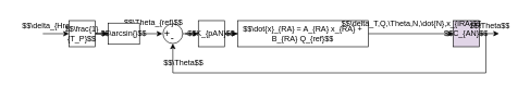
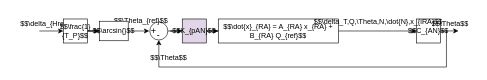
  <mxCell id="0" />
  <mxCell id="1" parent="0" />
  <mxCell id="2" style="edgeStyle=orthogonalEdgeStyle;rounded=0;orthogonalLoop=1;jettySize=auto;html=1;entryX=0;entryY=0.5;entryDx=0;entryDy=0;" parent="1" source="3" target="11" edge="1"><mxGeometry relative="1" as="geometry" /></mxCell>
  <mxCell id="3" value="$$\dot{x}_{RA} = A_{RA} x_{RA} + B_{RA} Q_{ref}$$" style="rounded=0;whiteSpace=wrap;html=1;" parent="1" vertex="1"><mxGeometry x="363" y="31" width="200" height="40" as="geometry" /></mxCell>
  <mxCell id="4" style="edgeStyle=orthogonalEdgeStyle;rounded=0;orthogonalLoop=1;jettySize=auto;html=1;entryX=0;entryY=0.5;entryDx=0;entryDy=0;" parent="1" source="5" target="3" edge="1"><mxGeometry relative="1" as="geometry" /></mxCell>
- <mxCell id="5" value="$$K_{pAN}$$" style="whiteSpace=wrap;html=1;" parent="1" vertex="1"><mxGeometry x="303" y="31" width="40" height="40" as="geometry" /></mxCell>
+ <mxCell id="5" value="$$K_{pAN}$$" style="whiteSpace=wrap;html=1;fillColor=#e1d5e7;" parent="1" vertex="1"><mxGeometry x="303" y="31" width="40" height="40" as="geometry" /></mxCell>
  <mxCell id="6" style="edgeStyle=orthogonalEdgeStyle;rounded=0;orthogonalLoop=1;jettySize=auto;html=1;entryX=0;entryY=0.5;entryDx=0;entryDy=0;" parent="1" source="7" target="5" edge="1"><mxGeometry relative="1" as="geometry" /></mxCell>
  <mxCell id="7" value="&lt;div style=&quot;font-size: 8px;&quot;&gt;&lt;br&gt;&lt;/div&gt;" style="ellipse;whiteSpace=wrap;html=1;aspect=fixed;align=left;" parent="1" vertex="1"><mxGeometry x="249" y="36" width="30" height="30" as="geometry" /></mxCell>
  <mxCell id="8" value="+" style="text;html=1;align=center;verticalAlign=middle;resizable=0;points=[];autosize=1;strokeColor=none;fillColor=none;fontSize=15;" parent="1" vertex="1"><mxGeometry x="240" y="36" width="30" height="30" as="geometry" /></mxCell>
  <mxCell id="9" value="-" style="text;html=1;align=center;verticalAlign=middle;resizable=0;points=[];autosize=1;strokeColor=none;fillColor=none;fontSize=15;" parent="1" vertex="1"><mxGeometry x="248" y="43" width="30" height="30" as="geometry" /></mxCell>
  <mxCell id="10" style="edgeStyle=orthogonalEdgeStyle;rounded=0;orthogonalLoop=1;jettySize=auto;html=1;" parent="1" source="11" edge="1"><mxGeometry relative="1" as="geometry"><mxPoint x="264" y="66" as="targetPoint" /><Array as="points"><mxPoint x="743" y="51" /><mxPoint x="743" y="111" /><mxPoint x="264" y="111" /></Array></mxGeometry></mxCell>
- <mxCell id="11" value="$$C_{AN}$$" style="whiteSpace=wrap;html=1;fillColor=#e1d5e7;" parent="1" vertex="1"><mxGeometry x="693" y="31" width="40" height="40" as="geometry" /></mxCell>
+ <mxCell id="11" value="$$C_{AN}$$" style="whiteSpace=wrap;html=1;" parent="1" vertex="1"><mxGeometry x="693" y="31" width="40" height="40" as="geometry" /></mxCell>
  <mxCell id="12" value="$$\Theta$$" style="text;html=1;align=center;verticalAlign=middle;resizable=0;points=[];autosize=1;strokeColor=none;fillColor=none;" parent="1" vertex="1"><mxGeometry x="240" y="81" width="80" height="30" as="geometry" /></mxCell>
  <mxCell id="13" value="$$\Theta$$" style="text;html=1;align=center;verticalAlign=middle;resizable=0;points=[];autosize=1;strokeColor=none;fillColor=none;" parent="1" vertex="1"><mxGeometry x="709" y="24" width="80" height="30" as="geometry" /></mxCell>
  <mxCell id="14" value="" style="endArrow=classic;html=1;rounded=0;" parent="1" edge="1"><mxGeometry width="50" height="50" relative="1" as="geometry"><mxPoint x="733" y="51" as="sourcePoint" /><mxPoint x="763" y="50.8" as="targetPoint" /></mxGeometry></mxCell>
  <mxCell id="15" value="$$\delta_T,Q,\Theta,N,\dot{N},x_{iRA}$$" style="text;html=1;align=center;verticalAlign=middle;resizable=0;points=[];autosize=1;strokeColor=none;fillColor=none;" parent="1" vertex="1"><mxGeometry x="509" y="21" width="240" height="30" as="geometry" /></mxCell>
  <mxCell id="16" value="" style="endArrow=classic;html=1;rounded=0;exitX=1;exitY=0.5;exitDx=0;exitDy=0;" parent="1" edge="1" source="18"><mxGeometry width="50" height="50" relative="1" as="geometry"><mxPoint x="203" y="51" as="sourcePoint" /><mxPoint x="248" y="51" as="targetPoint" /></mxGeometry></mxCell>
  <mxCell id="17" value="$$\Theta_{ref}$$" style="text;html=1;align=center;verticalAlign=middle;resizable=0;points=[];autosize=1;strokeColor=none;fillColor=none;" parent="1" vertex="1"><mxGeometry x="179" y="20" width="110" height="30" as="geometry" /></mxCell>
  <mxCell id="18" value="$$\arcsin{}$$" style="whiteSpace=wrap;html=1;" vertex="1" parent="1"><mxGeometry x="165" y="34.75" width="48" height="32.5" as="geometry" /></mxCell>
  <mxCell id="19" value="" style="endArrow=classic;html=1;rounded=0;" edge="1" parent="1"><mxGeometry width="50" height="50" relative="1" as="geometry"><mxPoint x="65" y="51" as="sourcePoint" /><mxPoint x="105" y="51" as="targetPoint" /></mxGeometry></mxCell>
  <mxCell id="20" value="$$\delta_{Href}$$" style="text;html=1;align=center;verticalAlign=middle;resizable=0;points=[];autosize=1;strokeColor=none;fillColor=none;" vertex="1" parent="1"><mxGeometry x="20" y="24" width="120" height="30" as="geometry" /></mxCell>
  <mxCell id="21" style="edgeStyle=orthogonalEdgeStyle;rounded=0;orthogonalLoop=1;jettySize=auto;html=1;entryX=0;entryY=0.5;entryDx=0;entryDy=0;" edge="1" parent="1" source="22" target="18"><mxGeometry relative="1" as="geometry" /></mxCell>
  <mxCell id="22" value="$$\frac{1}{T_P}$$" style="whiteSpace=wrap;html=1;" vertex="1" parent="1"><mxGeometry x="105" y="31" width="40" height="40" as="geometry" /></mxCell>
